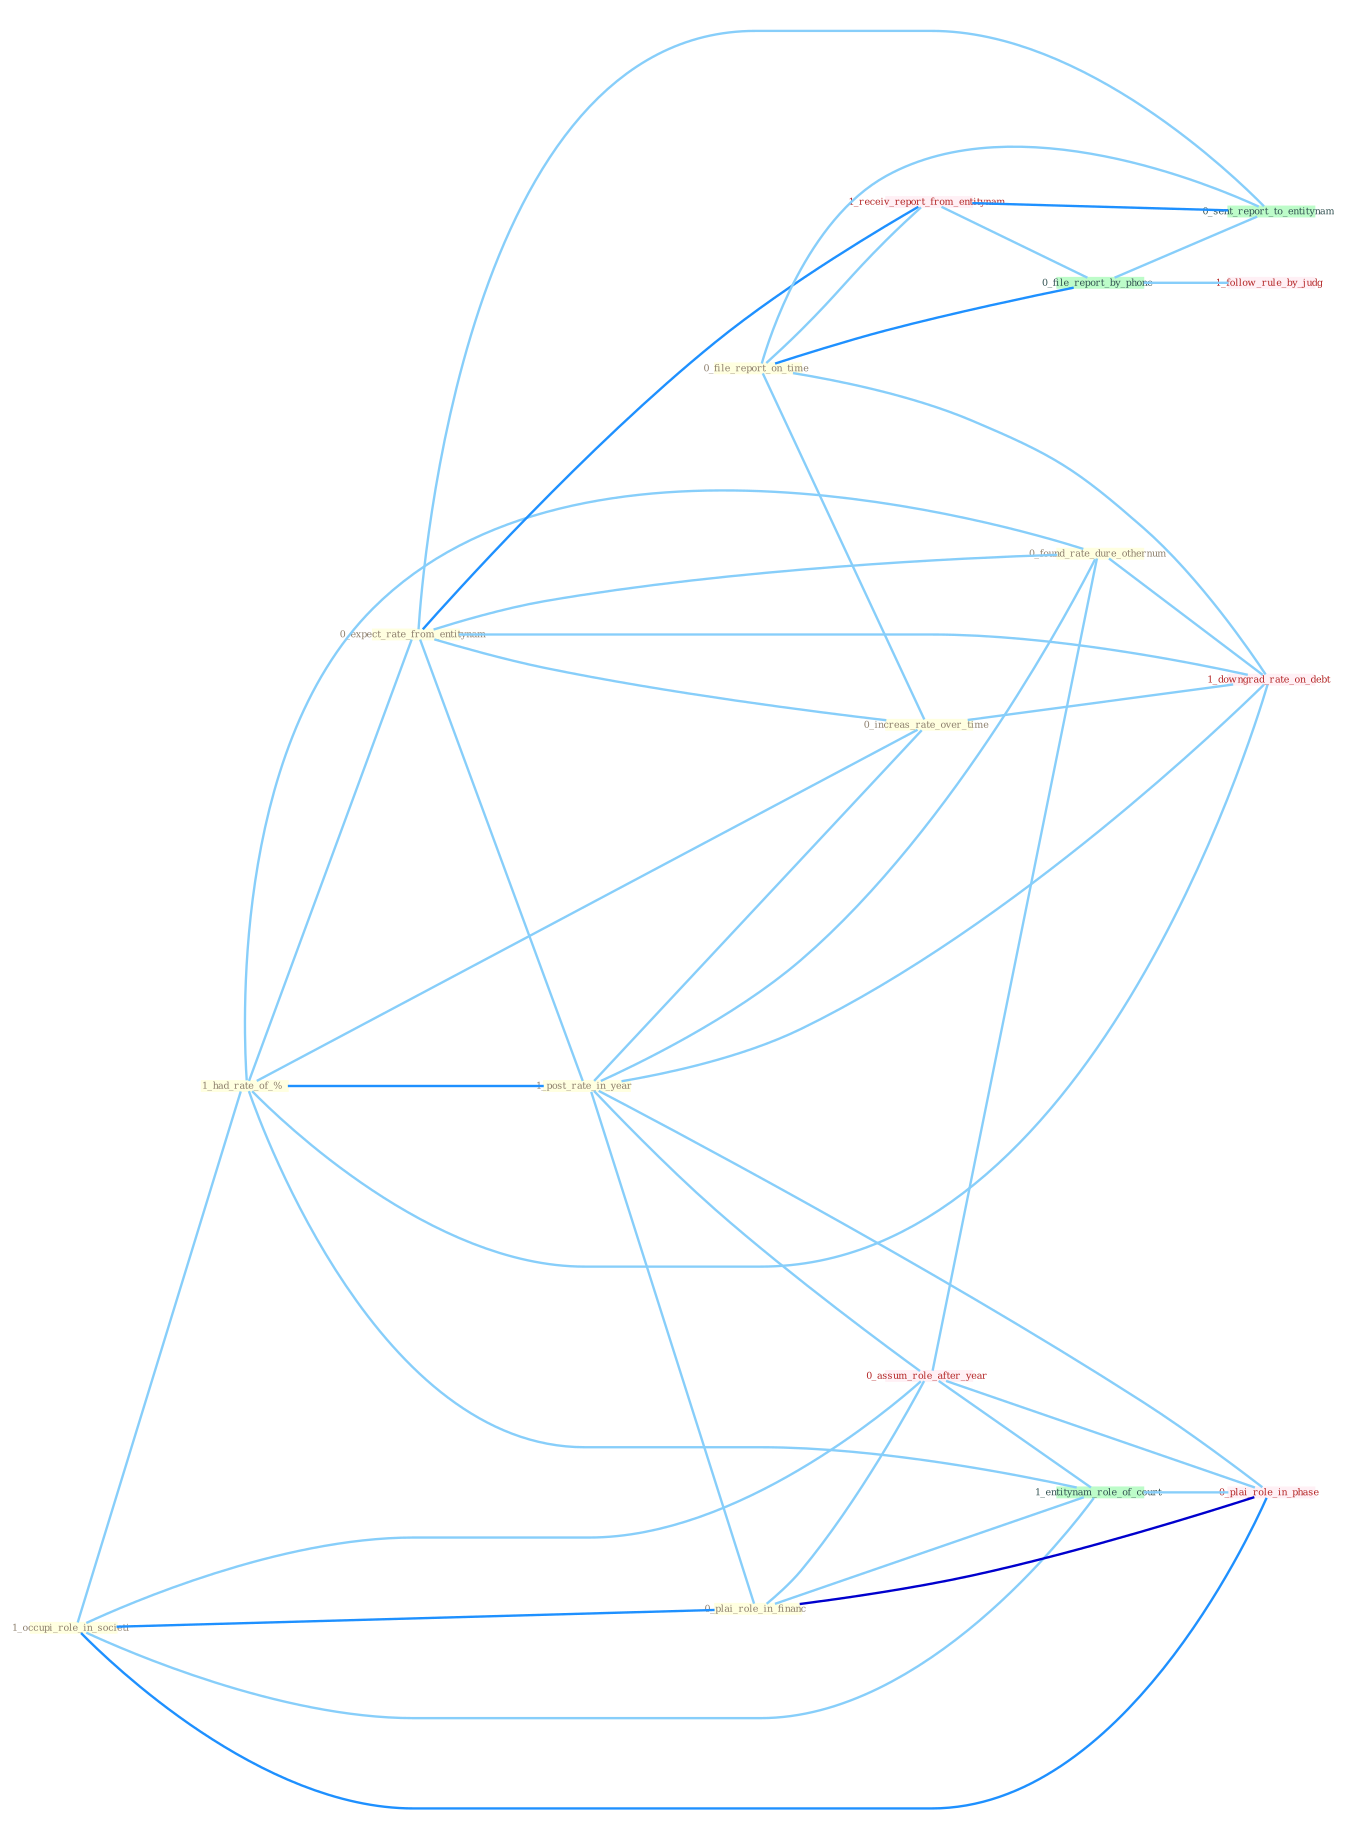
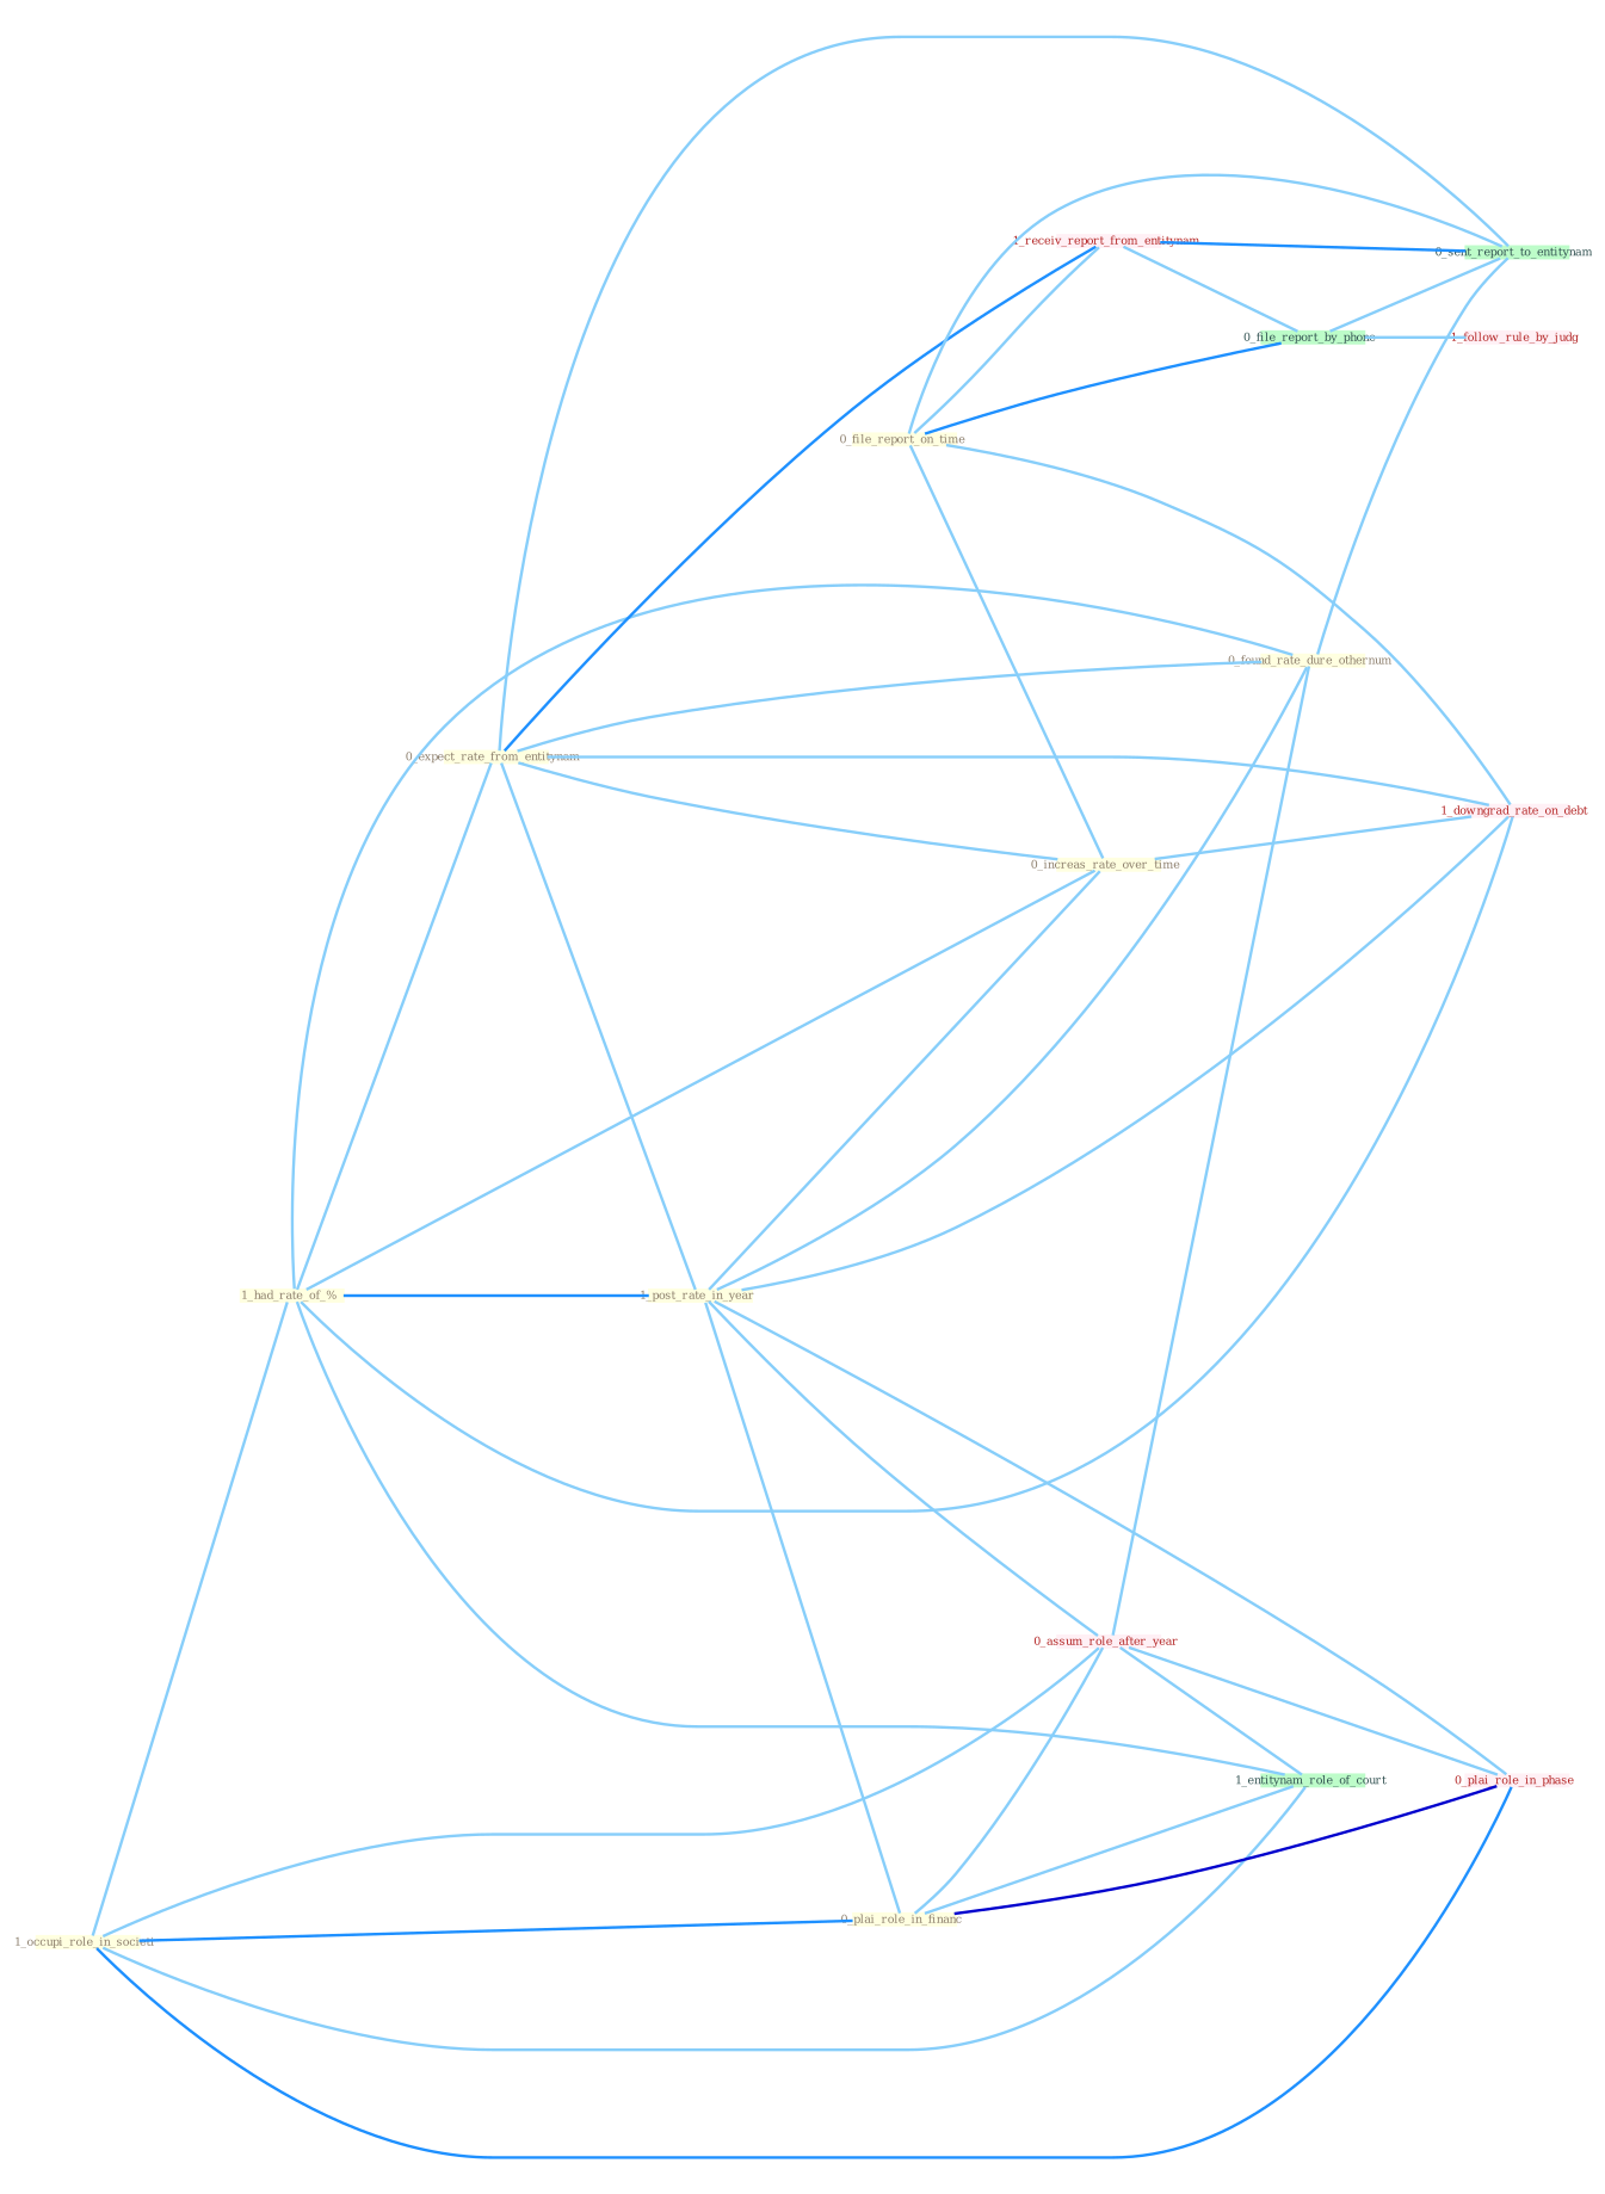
  graph {
    rankdir=LR
    node [color="#ffffe0" fixedsize=true fontcolor="#8b7d6b" fontsize=4 shape=polygon style=filled]
    edge [color="#87cefa" w=1]
    "1_had_rate_of_% " [height=.06 width=.5]
    "1_occupi_role_in_societi " [height=.06 width=.5]
    "0_expect_rate_from_entitynam " [height=.06 width=.5]
    "0_file_report_on_time " [height=.06 width=.5]
    "1_post_rate_in_year " [height=.06 width=.5]
    "0_increas_rate_over_time " [height=.06 width=.5]
    "0_plai_role_in_financ " [height=.06 width=.5]
    "0_found_rate_dure_othernum " [height=.06 width=.5]
    "1_receiv_report_from_entitynam " [color="#fff0f5" fontcolor="#b22222" height=.06 width=.5]
    "0_assum_role_after_year " [color="#fff0f5" fontcolor="#b22222" height=.06 width=.5]
    "1_downgrad_rate_on_debt " [color="#fff0f5" fontcolor="#b22222" height=.06 width=.5]
    "1_follow_rule_by_judg " [color="#fff0f5" fontcolor="#b22222" height=.06 width=.5]
    "0_plai_role_in_phase " [color="#fff0f5" fontcolor="#b22222" height=.06 width=.5]
    "1_entitynam_role_of_court " [color="#BDFCC9" fontcolor="#2f4f4f" height=.06 width=.5]
    "0_sent_report_to_entitynam " [color="#BDFCC9" fontcolor="#2f4f4f" height=.06 width=.5]
    "0_file_report_by_phone " [color="#BDFCC9" fontcolor="#2f4f4f" height=.06 width=.5]
    subgraph sub_1 {
      "1_had_rate_of_% "
      "1_occupi_role_in_societi "
      "0_expect_rate_from_entitynam "
      "0_file_report_on_time "
      "1_post_rate_in_year "
      "0_increas_rate_over_time "
      "0_plai_role_in_financ "
      "0_found_rate_dure_othernum "
    }
    subgraph sub_2 {
      "1_receiv_report_from_entitynam "
      "0_assum_role_after_year "
      "1_downgrad_rate_on_debt "
      "1_follow_rule_by_judg "
      "0_plai_role_in_phase "
    }
    "1_had_rate_of_% " -- "0_expect_rate_from_entitynam "
    "1_had_rate_of_% " -- "1_post_rate_in_year " [color="#1e90ff"]
    "1_had_rate_of_% " -- "0_increas_rate_over_time "
    "1_had_rate_of_% " -- "0_found_rate_dure_othernum "
    "1_had_rate_of_% " -- "1_downgrad_rate_on_debt "
    "1_had_rate_of_% " -- "1_entitynam_role_of_court "
    "1_occupi_role_in_societi " -- "1_had_rate_of_% "
    "1_occupi_role_in_societi " -- "0_plai_role_in_financ " [color="#1e90ff" w=2]
    "1_occupi_role_in_societi " -- "0_assum_role_after_year "
    "1_occupi_role_in_societi " -- "0_plai_role_in_phase " [color="#1e90ff" w=2]
    "1_occupi_role_in_societi " -- "1_entitynam_role_of_court "
    "0_expect_rate_from_entitynam " -- "1_post_rate_in_year "
    "0_expect_rate_from_entitynam " -- "0_increas_rate_over_time "
    "0_expect_rate_from_entitynam " -- "0_found_rate_dure_othernum "
    "0_expect_rate_from_entitynam " -- "1_receiv_report_from_entitynam " [color="#1e90ff" w=2]
    "0_expect_rate_from_entitynam " -- "1_downgrad_rate_on_debt "
    "0_expect_rate_from_entitynam " -- "0_sent_report_to_entitynam "
    "0_file_report_on_time " -- "0_increas_rate_over_time "
    "0_file_report_on_time " -- "1_receiv_report_from_entitynam "
    "0_file_report_on_time " -- "1_downgrad_rate_on_debt "
    "0_file_report_on_time " -- "0_sent_report_to_entitynam "
    "0_file_report_on_time " -- "0_file_report_by_phone " [color="#1e90ff" w=2]
    "1_post_rate_in_year " -- "0_increas_rate_over_time "
    "1_post_rate_in_year " -- "0_plai_role_in_financ "
    "1_post_rate_in_year " -- "0_found_rate_dure_othernum "
    "1_post_rate_in_year " -- "0_assum_role_after_year "
    "1_post_rate_in_year " -- "1_downgrad_rate_on_debt "
    "1_post_rate_in_year " -- "0_plai_role_in_phase "
    "0_increas_rate_over_time " -- "1_downgrad_rate_on_debt "
    "0_plai_role_in_financ " -- "0_assum_role_after_year "
    "0_plai_role_in_financ " -- "0_plai_role_in_phase " [color="#0000cd" w=3]
    "0_plai_role_in_financ " -- "1_entitynam_role_of_court "
-   "0_found_rate_dure_othernum " -- "1_downgrad_rate_on_debt "
+   "0_found_rate_dure_othernum " -- "0_sent_report_to_entitynam "
    "1_receiv_report_from_entitynam " -- "0_sent_report_to_entitynam " [color="#1e90ff" w=2]
    "1_receiv_report_from_entitynam " -- "0_file_report_by_phone "
    "0_assum_role_after_year " -- "0_found_rate_dure_othernum "
    "0_assum_role_after_year " -- "0_plai_role_in_phase "
    "0_assum_role_after_year " -- "1_entitynam_role_of_court "
-   "1_entitynam_role_of_court " -- "0_plai_role_in_phase "
    "0_file_report_by_phone " -- "1_follow_rule_by_judg "
    "0_file_report_by_phone " -- "0_sent_report_to_entitynam "
  }
